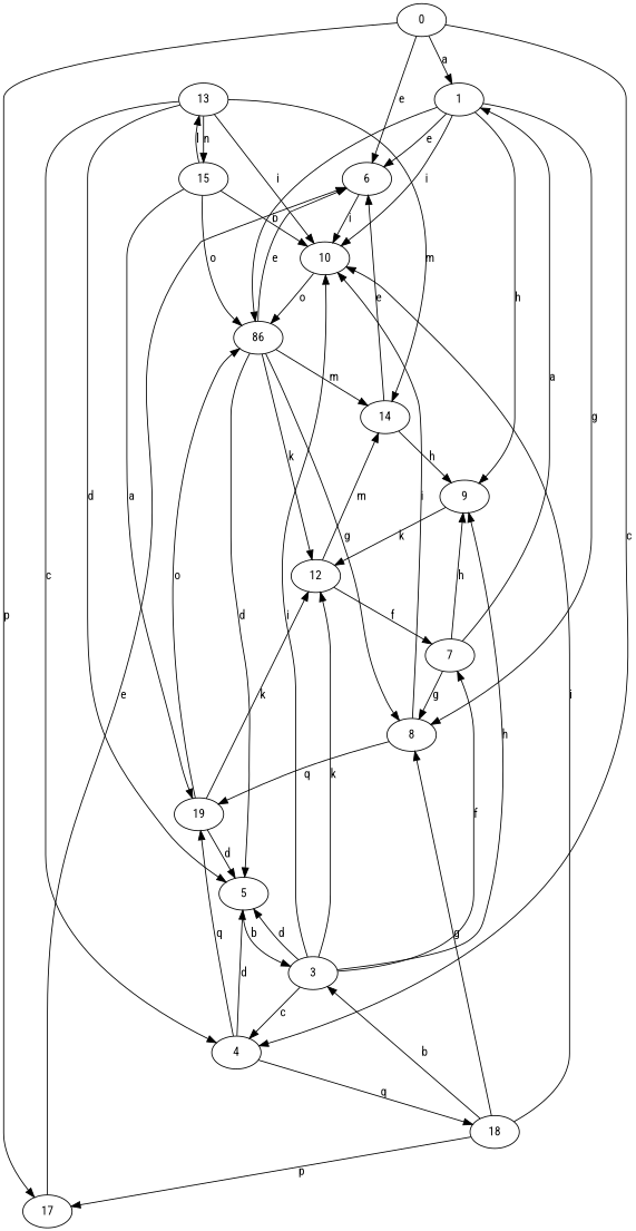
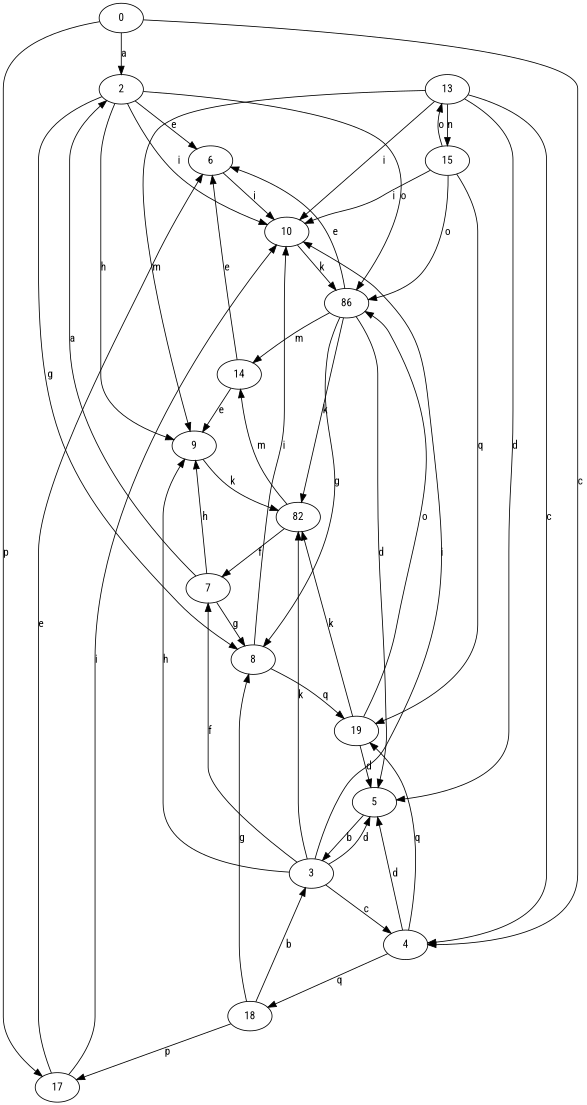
  strict digraph {
    fontname="Roboto Condensed"
    node [fontname="Roboto Condensed"]
    edge [fontname="Roboto Condensed"]
    0
-   1
+   1 [label=2]
    4
    6
    17
    8
    9
    10
    n9 [label=86]
    5
    18
    19
-   12
+   12 [label=82]
    14
    3
    7
    13
    15
    0 -> 1 [label=a]
    0 -> 4 [label=c]
-   0 -> 6 [label=e]
    0 -> 17 [label=p]
    1 -> 6 [label=e]
    1 -> 8 [label=g]
    1 -> 9 [label=h]
    1 -> 10 [label=i]
    1 -> n9 [label=o]
    4 -> 5 [label=d]
    4 -> 18 [label=q]
    4 -> 19 [label=q]
    6 -> 10 [label=i]
    17 -> 6 [label=e]
-   18 -> 10 [label=i]
+   17 -> 10 [label=i]
    8 -> 10 [label=i]
    8 -> 19 [label=q]
    9 -> 12 [label=k]
-   10 -> n9 [label=o]
+   10 -> n9 [label=k]
    n9 -> 6 [label=e]
    n9 -> 8 [label=g]
    n9 -> 5 [label=d]
    n9 -> 12 [label=k]
    n9 -> 14 [label=m]
    5 -> 3 [label=b]
    18 -> 17 [label=p]
    18 -> 8 [label=g]
    18 -> 3 [label=b]
    19 -> n9 [label=o]
    19 -> 5 [label=d]
    19 -> 12 [label=k]
    12 -> 14 [label=m]
    12 -> 7 [label=f]
    14 -> 6 [label=e]
-   14 -> 9 [label=h]
+   14 -> 9 [label=e]
    3 -> 4 [label=c]
    3 -> 9 [label=h]
    3 -> 10 [label=i]
    3 -> 5 [label=d]
    3 -> 12 [label=k]
    3 -> 7 [label=f]
    7 -> 1 [label=a]
    7 -> 8 [label=g]
    7 -> 9 [label=h]
    13 -> 4 [label=c]
    13 -> 10 [label=i]
    13 -> 5 [label=d]
-   13 -> 14 [label=m]
+   13 -> 9 [label=m]
    13 -> 15 [label=n]
    15 -> 10 [label=i]
    15 -> n9 [label=o]
-   15 -> 19 [label=a]
-   15 -> 13 [label=l]
+   15 -> 19 [label=q]
+   15 -> 13 [label=o]
  }
